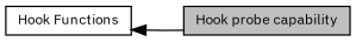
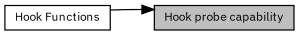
  digraph {
    rankdir=LR
    fontname="IBM Plex Sans"
    node [color=black fontname="IBM Plex Sans" fontsize=10 shape=record style=filled]
    n1 [fillcolor=white height=0.2 label="Hook Functions" width=0.4]
    n2 [fillcolor=grey75 fontcolor=black height=0.2 label="Hook probe capability" width=0.4]
-   n1 -> n2 [dir=back fontname="IBM Plex Sans" fontsize=10 labelfontname=Helvetica labelfontsize=10 shape=plaintext style=solid]
+   n2 -> n1 [dir=back fontname="IBM Plex Sans" fontsize=10 labelfontname=Helvetica labelfontsize=10 shape=plaintext style=solid]
  }
